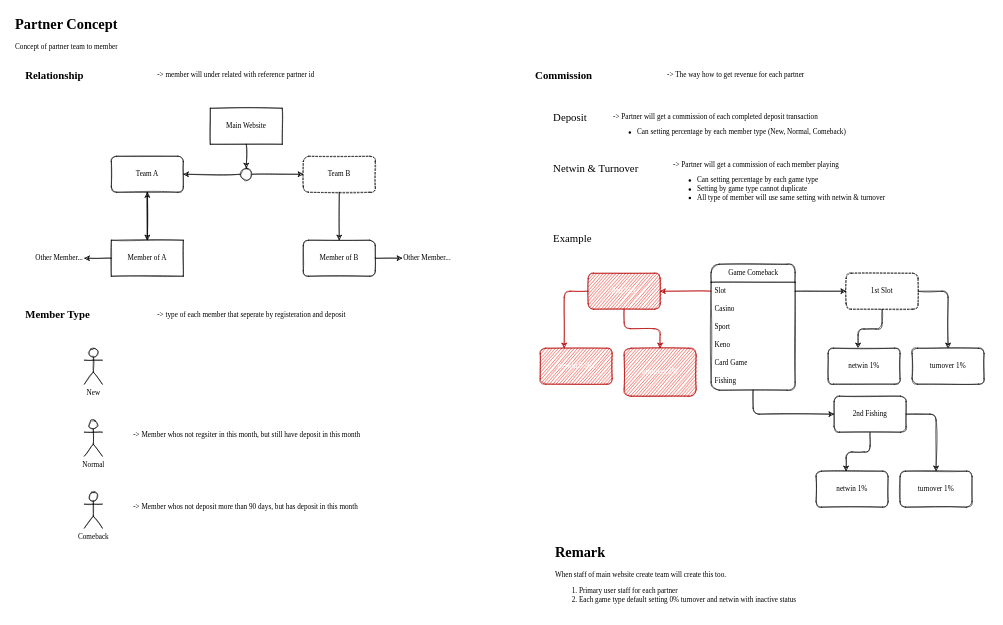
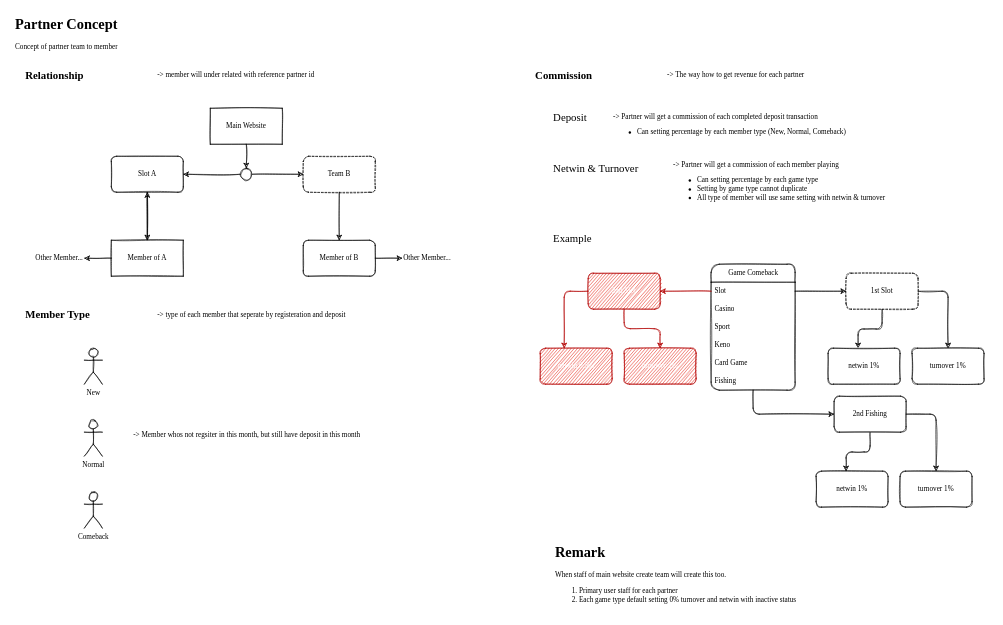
  <mxCell id="0" />
  <mxCell id="1" parent="0" />
  <mxCell id="2" value="&lt;h1&gt;Partner Concept&lt;/h1&gt;&lt;p&gt;Concept of partner team to member&lt;/p&gt;" style="text;html=1;strokeColor=none;fillColor=none;spacing=5;spacingTop=-20;whiteSpace=wrap;overflow=hidden;rounded=1;fontFamily=Fira Code;sketch=1;" parent="1" vertex="1"><mxGeometry x="20" y="20" width="560" height="80" as="geometry" /></mxCell>
  <mxCell id="3" value="" style="group" parent="1" vertex="1" connectable="0"><mxGeometry x="40" y="110" width="690" height="30" as="geometry" /></mxCell>
  <mxCell id="4" value="Relationship" style="text;html=1;strokeColor=none;fillColor=none;align=left;verticalAlign=middle;whiteSpace=wrap;rounded=0;sketch=1;fontFamily=Fira Code;fontStyle=1;fontSize=18;" parent="3" vertex="1"><mxGeometry width="220" height="30" as="geometry" /></mxCell>
  <mxCell id="5" value="-&amp;gt; member will under related with reference partner id" style="text;html=1;strokeColor=none;fillColor=none;align=left;verticalAlign=middle;whiteSpace=wrap;rounded=0;sketch=1;fontFamily=Fira Code;fontSize=12;" parent="3" vertex="1"><mxGeometry x="220" width="470" height="30" as="geometry" /></mxCell>
  <mxCell id="6" value="" style="group" parent="1" vertex="1" connectable="0"><mxGeometry x="185" y="180" width="440" height="280" as="geometry" /></mxCell>
  <mxCell id="7" value="Main Website" style="whiteSpace=wrap;html=1;sketch=1;fontFamily=Fira Code;rounded=0;" parent="6" vertex="1"><mxGeometry x="165" width="120" height="60" as="geometry" /></mxCell>
  <mxCell id="8" value="" style="ellipse;whiteSpace=wrap;html=1;aspect=fixed;rounded=1;sketch=1;fontFamily=Fira Code;fontSize=12;fontColor=default;strokeColor=default;fillColor=default;" parent="6" vertex="1"><mxGeometry x="215" y="100" width="20" height="20" as="geometry" /></mxCell>
  <mxCell id="9" value="" style="edgeStyle=none;rounded=1;sketch=1;html=1;fontFamily=Fira Code;fontSize=12;fontColor=default;" parent="6" source="7" target="8" edge="1"><mxGeometry relative="1" as="geometry" /></mxCell>
- <mxCell id="10" value="Team A" style="whiteSpace=wrap;html=1;fontFamily=Fira Code;rounded=1;sketch=1;" parent="6" vertex="1"><mxGeometry y="80" width="120" height="60" as="geometry" /></mxCell>
+ <mxCell id="10" value="Slot A" style="whiteSpace=wrap;html=1;fontFamily=Fira Code;rounded=1;sketch=1;" parent="6" vertex="1"><mxGeometry y="80" width="120" height="60" as="geometry" /></mxCell>
  <mxCell id="11" value="" style="edgeStyle=none;rounded=1;sketch=1;html=1;fontFamily=Fira Code;fontSize=12;fontColor=default;" parent="6" source="8" target="10" edge="1"><mxGeometry relative="1" as="geometry" /></mxCell>
  <mxCell id="12" value="Team B" style="whiteSpace=wrap;html=1;fontFamily=Fira Code;rounded=1;sketch=1;dashed=1;" parent="6" vertex="1"><mxGeometry x="320" y="80" width="120" height="60" as="geometry" /></mxCell>
  <mxCell id="13" value="" style="edgeStyle=none;rounded=1;sketch=1;html=1;fontFamily=Fira Code;fontSize=12;fontColor=default;" parent="6" source="8" target="12" edge="1"><mxGeometry relative="1" as="geometry" /></mxCell>
  <mxCell id="14" value="" style="edgeStyle=none;rounded=1;sketch=1;html=1;fontFamily=Fira Code;fontSize=12;fontColor=default;" parent="6" source="15" target="10" edge="1"><mxGeometry relative="1" as="geometry" /></mxCell>
  <mxCell id="15" value="Member of A" style="whiteSpace=wrap;html=1;fontFamily=Fira Code;sketch=1;rounded=0;" parent="6" vertex="1"><mxGeometry y="220" width="120" height="60" as="geometry" /></mxCell>
  <mxCell id="16" value="" style="edgeStyle=none;rounded=1;sketch=1;html=1;fontFamily=Fira Code;fontSize=12;fontColor=default;" parent="6" source="10" target="15" edge="1"><mxGeometry relative="1" as="geometry" /></mxCell>
  <mxCell id="17" value="Member of B" style="whiteSpace=wrap;html=1;fontFamily=Fira Code;rounded=1;sketch=1;" parent="6" vertex="1"><mxGeometry x="320" y="220" width="120" height="60" as="geometry" /></mxCell>
  <mxCell id="18" value="" style="edgeStyle=none;rounded=1;sketch=1;html=1;fontFamily=Fira Code;fontSize=12;fontColor=default;" parent="6" source="12" target="17" edge="1"><mxGeometry relative="1" as="geometry" /></mxCell>
  <mxCell id="19" value="Other Member..." style="text;html=1;strokeColor=none;fillColor=none;align=right;verticalAlign=middle;whiteSpace=wrap;rounded=0;sketch=1;fontFamily=Fira Code;fontSize=12;fontColor=default;" parent="1" vertex="1"><mxGeometry x="20" y="415" width="120" height="30" as="geometry" /></mxCell>
  <mxCell id="20" value="" style="edgeStyle=none;rounded=1;sketch=1;html=1;fontFamily=Fira Code;fontSize=12;fontColor=default;" parent="1" source="15" target="19" edge="1"><mxGeometry relative="1" as="geometry" /></mxCell>
  <mxCell id="21" value="Other Member..." style="text;html=1;strokeColor=none;fillColor=none;align=left;verticalAlign=middle;whiteSpace=wrap;rounded=0;sketch=1;fontFamily=Fira Code;fontSize=12;fontColor=default;" parent="1" vertex="1"><mxGeometry x="670" y="415" width="120" height="30" as="geometry" /></mxCell>
  <mxCell id="22" value="" style="edgeStyle=none;rounded=1;sketch=1;html=1;fontFamily=Fira Code;fontSize=12;fontColor=default;" parent="1" source="17" target="21" edge="1"><mxGeometry relative="1" as="geometry" /></mxCell>
  <mxCell id="23" value="" style="group" parent="1" vertex="1" connectable="0"><mxGeometry x="40" y="510" width="730" height="30" as="geometry" /></mxCell>
  <mxCell id="24" value="Member Type" style="text;html=1;strokeColor=none;fillColor=none;align=left;verticalAlign=middle;whiteSpace=wrap;rounded=0;sketch=1;fontFamily=Fira Code;fontStyle=1;fontSize=18;" parent="23" vertex="1"><mxGeometry width="220" height="30" as="geometry" /></mxCell>
  <mxCell id="25" value="-&amp;gt; type of each member that seperate by registeration and deposit" style="text;html=1;strokeColor=none;fillColor=none;align=left;verticalAlign=middle;whiteSpace=wrap;rounded=0;sketch=1;fontFamily=Fira Code;fontSize=12;" parent="23" vertex="1"><mxGeometry x="220" width="510" height="30" as="geometry" /></mxCell>
  <mxCell id="26" value="" style="group" parent="1" vertex="1" connectable="0"><mxGeometry x="140" y="580" width="590" height="60" as="geometry" /></mxCell>
  <mxCell id="27" value="New" style="shape=umlActor;verticalLabelPosition=bottom;verticalAlign=top;html=1;outlineConnect=0;rounded=1;sketch=1;fontFamily=Fira Code;fontSize=12;fontColor=default;strokeColor=default;fillColor=default;" parent="26" vertex="1"><mxGeometry width="30" height="60" as="geometry" /></mxCell>
  <mxCell id="28" value="" style="group" parent="1" vertex="1" connectable="0"><mxGeometry x="140" y="700" width="590" height="60" as="geometry" /></mxCell>
  <mxCell id="29" value="Normal" style="shape=umlActor;verticalLabelPosition=bottom;verticalAlign=top;html=1;outlineConnect=0;rounded=1;sketch=1;fontFamily=Fira Code;fontSize=12;fontColor=default;strokeColor=default;fillColor=default;" parent="28" vertex="1"><mxGeometry width="30" height="60" as="geometry" /></mxCell>
  <mxCell id="30" value="-&amp;gt; Member whos not regsiter in this month, but still have deposit in this month" style="text;html=1;strokeColor=none;fillColor=none;align=left;verticalAlign=middle;whiteSpace=wrap;rounded=0;sketch=1;fontFamily=Fira Code;fontSize=12;fontColor=default;" parent="28" vertex="1"><mxGeometry x="80" y="10" width="510" height="30" as="geometry" /></mxCell>
  <mxCell id="31" value="" style="group" parent="1" vertex="1" connectable="0"><mxGeometry x="140" y="820" width="590" height="60" as="geometry" /></mxCell>
  <mxCell id="32" value="Comeback" style="shape=umlActor;verticalLabelPosition=bottom;verticalAlign=top;html=1;outlineConnect=0;rounded=1;sketch=1;fontFamily=Fira Code;fontSize=12;fontColor=default;strokeColor=default;fillColor=default;" parent="31" vertex="1"><mxGeometry width="30" height="60" as="geometry" /></mxCell>
- <mxCell id="33" value="-&amp;gt; Member whos not deposit more than 90 days, but has deposit in this month" style="text;html=1;strokeColor=none;fillColor=none;align=left;verticalAlign=middle;whiteSpace=wrap;rounded=0;sketch=1;fontFamily=Fira Code;fontSize=12;fontColor=default;" parent="31" vertex="1"><mxGeometry x="80" y="10" width="510" height="30" as="geometry" /></mxCell>
  <mxCell id="34" value="" style="group" parent="1" vertex="1" connectable="0"><mxGeometry x="890" y="110" width="730" height="30" as="geometry" /></mxCell>
  <mxCell id="35" value="Commission" style="text;html=1;strokeColor=none;fillColor=none;align=left;verticalAlign=middle;whiteSpace=wrap;rounded=0;sketch=1;fontFamily=Fira Code;fontStyle=1;fontSize=18;" parent="34" vertex="1"><mxGeometry width="220" height="30" as="geometry" /></mxCell>
  <mxCell id="36" value="-&amp;gt; The way how to get revenue for each partner" style="text;html=1;strokeColor=none;fillColor=none;align=left;verticalAlign=middle;whiteSpace=wrap;rounded=0;sketch=1;fontFamily=Fira Code;fontSize=12;" parent="34" vertex="1"><mxGeometry x="220" width="510" height="30" as="geometry" /></mxCell>
  <mxCell id="37" value="Game Comeback" style="swimlane;fontStyle=0;childLayout=stackLayout;horizontal=1;startSize=30;horizontalStack=0;resizeParent=1;resizeParentMax=0;resizeLast=0;collapsible=1;marginBottom=0;rounded=1;sketch=1;fontFamily=Fira Code;fontSize=12;fontColor=default;strokeColor=default;fillColor=default;html=1;" parent="1" vertex="1"><mxGeometry x="1185" y="440" width="140" height="210" as="geometry" /></mxCell>
  <mxCell id="38" value="Slot" style="text;strokeColor=none;fillColor=none;align=left;verticalAlign=middle;spacingLeft=4;spacingRight=4;overflow=hidden;points=[[0,0.5],[1,0.5]];portConstraint=eastwest;rotatable=0;rounded=1;sketch=1;fontFamily=Fira Code;fontSize=12;fontColor=default;html=1;" parent="37" vertex="1"><mxGeometry y="30" width="140" height="30" as="geometry" /></mxCell>
  <mxCell id="39" value="Casino" style="text;strokeColor=none;fillColor=none;align=left;verticalAlign=middle;spacingLeft=4;spacingRight=4;overflow=hidden;points=[[0,0.5],[1,0.5]];portConstraint=eastwest;rotatable=0;rounded=1;sketch=1;fontFamily=Fira Code;fontSize=12;fontColor=default;html=1;" parent="37" vertex="1"><mxGeometry y="60" width="140" height="30" as="geometry" /></mxCell>
  <mxCell id="40" value="Sport" style="text;strokeColor=none;fillColor=none;align=left;verticalAlign=middle;spacingLeft=4;spacingRight=4;overflow=hidden;points=[[0,0.5],[1,0.5]];portConstraint=eastwest;rotatable=0;rounded=1;sketch=1;fontFamily=Fira Code;fontSize=12;fontColor=default;html=1;" parent="37" vertex="1"><mxGeometry y="90" width="140" height="30" as="geometry" /></mxCell>
  <mxCell id="41" value="Keno" style="text;strokeColor=none;fillColor=none;align=left;verticalAlign=middle;spacingLeft=4;spacingRight=4;overflow=hidden;points=[[0,0.5],[1,0.5]];portConstraint=eastwest;rotatable=0;rounded=1;sketch=1;fontFamily=Fira Code;fontSize=12;fontColor=default;html=1;" parent="37" vertex="1"><mxGeometry y="120" width="140" height="30" as="geometry" /></mxCell>
  <mxCell id="42" value="Card Game" style="text;strokeColor=none;fillColor=none;align=left;verticalAlign=middle;spacingLeft=4;spacingRight=4;overflow=hidden;points=[[0,0.5],[1,0.5]];portConstraint=eastwest;rotatable=0;rounded=1;sketch=1;fontFamily=Fira Code;fontSize=12;fontColor=default;html=1;" parent="37" vertex="1"><mxGeometry y="150" width="140" height="30" as="geometry" /></mxCell>
  <mxCell id="43" value="Fishing" style="text;strokeColor=none;fillColor=none;align=left;verticalAlign=middle;spacingLeft=4;spacingRight=4;overflow=hidden;points=[[0,0.5],[1,0.5]];portConstraint=eastwest;rotatable=0;rounded=1;sketch=1;fontFamily=Fira Code;fontSize=12;fontColor=default;html=1;" parent="37" vertex="1"><mxGeometry y="180" width="140" height="30" as="geometry" /></mxCell>
  <mxCell id="44" value="" style="group" parent="1" vertex="1" connectable="0"><mxGeometry x="920" y="180" width="730" height="70" as="geometry" /></mxCell>
  <mxCell id="45" value="Deposit" style="text;html=1;strokeColor=none;fillColor=none;align=left;verticalAlign=middle;whiteSpace=wrap;rounded=0;sketch=1;fontFamily=Fira Code;fontStyle=0;fontSize=18;" parent="44" vertex="1"><mxGeometry width="220" height="30" as="geometry" /></mxCell>
  <mxCell id="46" value="-&amp;gt; Partner will get a commission of each completed deposit transaction&lt;br&gt;&lt;ul&gt;&lt;li&gt;&lt;span&gt;Can setting percentage by each member type (New, Normal, Comeback)&lt;/span&gt;&lt;/li&gt;&lt;/ul&gt;" style="text;html=1;strokeColor=none;fillColor=none;align=left;verticalAlign=top;whiteSpace=wrap;rounded=0;sketch=1;fontFamily=Fira Code;fontSize=12;" parent="44" vertex="1"><mxGeometry x="100" width="630" height="70" as="geometry" /></mxCell>
  <mxCell id="47" value="" style="group" parent="1" vertex="1" connectable="0"><mxGeometry x="920" y="260" width="700" height="100" as="geometry" /></mxCell>
  <mxCell id="48" value="Netwin &amp;amp; Turnover" style="text;html=1;strokeColor=none;fillColor=none;align=left;verticalAlign=middle;whiteSpace=wrap;rounded=0;sketch=1;fontFamily=Fira Code;fontStyle=0;fontSize=18;" parent="47" vertex="1"><mxGeometry width="210.959" height="42.857" as="geometry" /></mxCell>
  <mxCell id="49" value="-&amp;gt; Partner will get a commission of each member playing&lt;br&gt;&lt;ul&gt;&lt;li&gt;&lt;span&gt;Can setting percentage by each game type&lt;/span&gt;&lt;/li&gt;&lt;li&gt;&lt;span&gt;Setting by game type cannot duplicate&lt;/span&gt;&lt;/li&gt;&lt;li&gt;All type of member will use same setting with netwin &amp;amp; turnover&lt;/li&gt;&lt;/ul&gt;" style="text;html=1;strokeColor=none;fillColor=none;align=left;verticalAlign=top;whiteSpace=wrap;rounded=0;sketch=1;fontFamily=Fira Code;fontSize=12;" parent="47" vertex="1"><mxGeometry x="200" width="500" height="100" as="geometry" /></mxCell>
  <mxCell id="50" value="Example" style="text;html=1;strokeColor=none;fillColor=none;align=left;verticalAlign=middle;whiteSpace=wrap;rounded=0;sketch=1;fontFamily=Fira Code;fontStyle=0;fontSize=18;" parent="1" vertex="1"><mxGeometry x="920" y="380.71" width="210.959" height="34.286" as="geometry" /></mxCell>
  <mxCell id="51" value="" style="edgeStyle=orthogonalEdgeStyle;shape=connector;rounded=1;sketch=1;html=1;labelBackgroundColor=default;fontFamily=Fira Code;fontSize=12;fontColor=default;endArrow=classic;strokeColor=default;" parent="1" source="53" target="55" edge="1"><mxGeometry relative="1" as="geometry"><Array as="points"><mxPoint x="1580" y="485" /></Array></mxGeometry></mxCell>
  <mxCell id="52" value="" style="edgeStyle=orthogonalEdgeStyle;shape=connector;rounded=1;sketch=1;html=1;labelBackgroundColor=default;fontFamily=Fira Code;fontSize=12;fontColor=default;endArrow=classic;strokeColor=default;" parent="1" source="53" target="56" edge="1"><mxGeometry relative="1" as="geometry"><Array as="points"><mxPoint x="1470" y="548" /><mxPoint x="1430" y="548" /></Array></mxGeometry></mxCell>
  <mxCell id="53" value="1st Slot" style="rounded=1;whiteSpace=wrap;html=1;sketch=1;fontFamily=Fira Code;fontSize=12;fontColor=default;strokeColor=default;fillColor=default;dashed=1;" parent="1" vertex="1"><mxGeometry x="1410" y="455" width="120" height="60" as="geometry" /></mxCell>
  <mxCell id="54" style="edgeStyle=orthogonalEdgeStyle;rounded=1;sketch=1;html=1;fontFamily=Fira Code;fontSize=12;fontColor=default;" parent="1" source="38" target="53" edge="1"><mxGeometry relative="1" as="geometry" /></mxCell>
  <mxCell id="55" value="turnover 1%" style="rounded=1;whiteSpace=wrap;html=1;sketch=1;fontFamily=Fira Code;fontSize=12;fontColor=default;strokeColor=default;fillColor=default;" parent="1" vertex="1"><mxGeometry x="1520" y="580" width="120" height="60" as="geometry" /></mxCell>
  <mxCell id="56" value="netwin 1%" style="rounded=1;whiteSpace=wrap;html=1;sketch=1;fontFamily=Fira Code;fontSize=12;fontColor=default;strokeColor=default;fillColor=default;" parent="1" vertex="1"><mxGeometry x="1380" y="580" width="120" height="60" as="geometry" /></mxCell>
  <mxCell id="57" style="edgeStyle=orthogonalEdgeStyle;shape=connector;rounded=1;sketch=1;html=1;labelBackgroundColor=default;fontFamily=Fira Code;fontSize=12;fontColor=default;endArrow=classic;strokeColor=#B20000;fillColor=#e51400;" parent="1" source="59" target="61" edge="1"><mxGeometry relative="1" as="geometry"><Array as="points"><mxPoint x="940" y="485" /></Array></mxGeometry></mxCell>
  <mxCell id="58" style="edgeStyle=orthogonalEdgeStyle;shape=connector;rounded=1;sketch=1;html=1;labelBackgroundColor=default;fontFamily=Fira Code;fontSize=12;fontColor=default;endArrow=classic;strokeColor=#B20000;fillColor=#e51400;" parent="1" source="59" target="62" edge="1"><mxGeometry relative="1" as="geometry" /></mxCell>
  <mxCell id="59" value="2nd Slot" style="rounded=1;whiteSpace=wrap;html=1;sketch=1;fontFamily=Fira Code;fontSize=12;fontColor=#ffffff;strokeColor=#B20000;fillColor=#e51400;" parent="1" vertex="1"><mxGeometry x="980" y="455" width="120" height="60" as="geometry" /></mxCell>
  <mxCell id="60" style="edgeStyle=orthogonalEdgeStyle;shape=connector;rounded=1;sketch=1;html=1;labelBackgroundColor=default;fontFamily=Fira Code;fontSize=12;fontColor=default;endArrow=classic;strokeColor=#B20000;fillColor=#e51400;" parent="1" source="38" target="59" edge="1"><mxGeometry relative="1" as="geometry" /></mxCell>
  <mxCell id="61" value="netwin 0.5%" style="rounded=1;whiteSpace=wrap;html=1;sketch=1;fontFamily=Fira Code;fontSize=12;fontColor=#ffffff;strokeColor=#B20000;fillColor=#e51400;" parent="1" vertex="1"><mxGeometry x="900" y="580" width="120" height="60" as="geometry" /></mxCell>
- <mxCell id="62" value="turnover 2%" style="rounded=1;whiteSpace=wrap;html=1;sketch=1;fontFamily=Fira Code;fontSize=12;fontColor=#ffffff;strokeColor=#B20000;fillColor=#e51400;" parent="1" vertex="1"><mxGeometry x="1040" y="580" width="120" height="80" as="geometry" /></mxCell>
+ <mxCell id="62" value="turnover 2%" style="rounded=1;whiteSpace=wrap;html=1;sketch=1;fontFamily=Fira Code;fontSize=12;fontColor=#ffffff;strokeColor=#B20000;fillColor=#e51400;" parent="1" vertex="1"><mxGeometry x="1040" y="580" width="120" height="60" as="geometry" /></mxCell>
  <mxCell id="63" value="" style="edgeStyle=orthogonalEdgeStyle;shape=connector;rounded=1;sketch=1;html=1;labelBackgroundColor=default;fontFamily=Fira Code;fontSize=12;fontColor=default;endArrow=classic;strokeColor=default;" parent="1" source="65" target="66" edge="1"><mxGeometry relative="1" as="geometry"><Array as="points"><mxPoint x="1560" y="690" /></Array></mxGeometry></mxCell>
  <mxCell id="64" value="" style="edgeStyle=orthogonalEdgeStyle;shape=connector;rounded=1;sketch=1;html=1;labelBackgroundColor=default;fontFamily=Fira Code;fontSize=12;fontColor=default;endArrow=classic;strokeColor=default;" parent="1" source="65" target="67" edge="1"><mxGeometry relative="1" as="geometry"><Array as="points"><mxPoint x="1450" y="753" /><mxPoint x="1410" y="753" /></Array></mxGeometry></mxCell>
  <mxCell id="65" value="2nd Fishing" style="rounded=1;whiteSpace=wrap;html=1;sketch=1;fontFamily=Fira Code;fontSize=12;fontColor=default;strokeColor=default;fillColor=default;" parent="1" vertex="1"><mxGeometry x="1390" y="660" width="120" height="60" as="geometry" /></mxCell>
  <mxCell id="66" value="turnover 1%" style="rounded=1;whiteSpace=wrap;html=1;sketch=1;fontFamily=Fira Code;fontSize=12;fontColor=default;strokeColor=default;fillColor=default;" parent="1" vertex="1"><mxGeometry x="1500" y="785" width="120" height="60" as="geometry" /></mxCell>
  <mxCell id="67" value="netwin 1%" style="rounded=1;whiteSpace=wrap;html=1;sketch=1;fontFamily=Fira Code;fontSize=12;fontColor=default;strokeColor=default;fillColor=default;" parent="1" vertex="1"><mxGeometry x="1360" y="785" width="120" height="60" as="geometry" /></mxCell>
  <mxCell id="68" style="edgeStyle=orthogonalEdgeStyle;shape=connector;rounded=1;sketch=1;html=1;labelBackgroundColor=default;fontFamily=Fira Code;fontSize=12;fontColor=default;endArrow=classic;strokeColor=default;" parent="1" source="43" target="65" edge="1"><mxGeometry relative="1" as="geometry"><Array as="points"><mxPoint x="1255" y="690" /></Array></mxGeometry></mxCell>
  <mxCell id="69" value="&lt;h1&gt;Remark&lt;/h1&gt;&lt;p&gt;When staff of main website create team will create this too.&lt;/p&gt;&lt;p&gt;&lt;ol&gt;&lt;li&gt;Primary user staff for each partner&lt;/li&gt;&lt;li&gt;Each game type default setting 0% turnover and netwin with inactive status&lt;/li&gt;&lt;/ol&gt;&lt;/p&gt;" style="text;html=1;strokeColor=none;fillColor=none;spacing=5;spacingTop=-20;whiteSpace=wrap;overflow=hidden;rounded=0;sketch=1;fontFamily=Fira Code;fontSize=12;fontColor=default;" parent="1" vertex="1"><mxGeometry x="920" y="900" width="660" height="120" as="geometry" /></mxCell>
